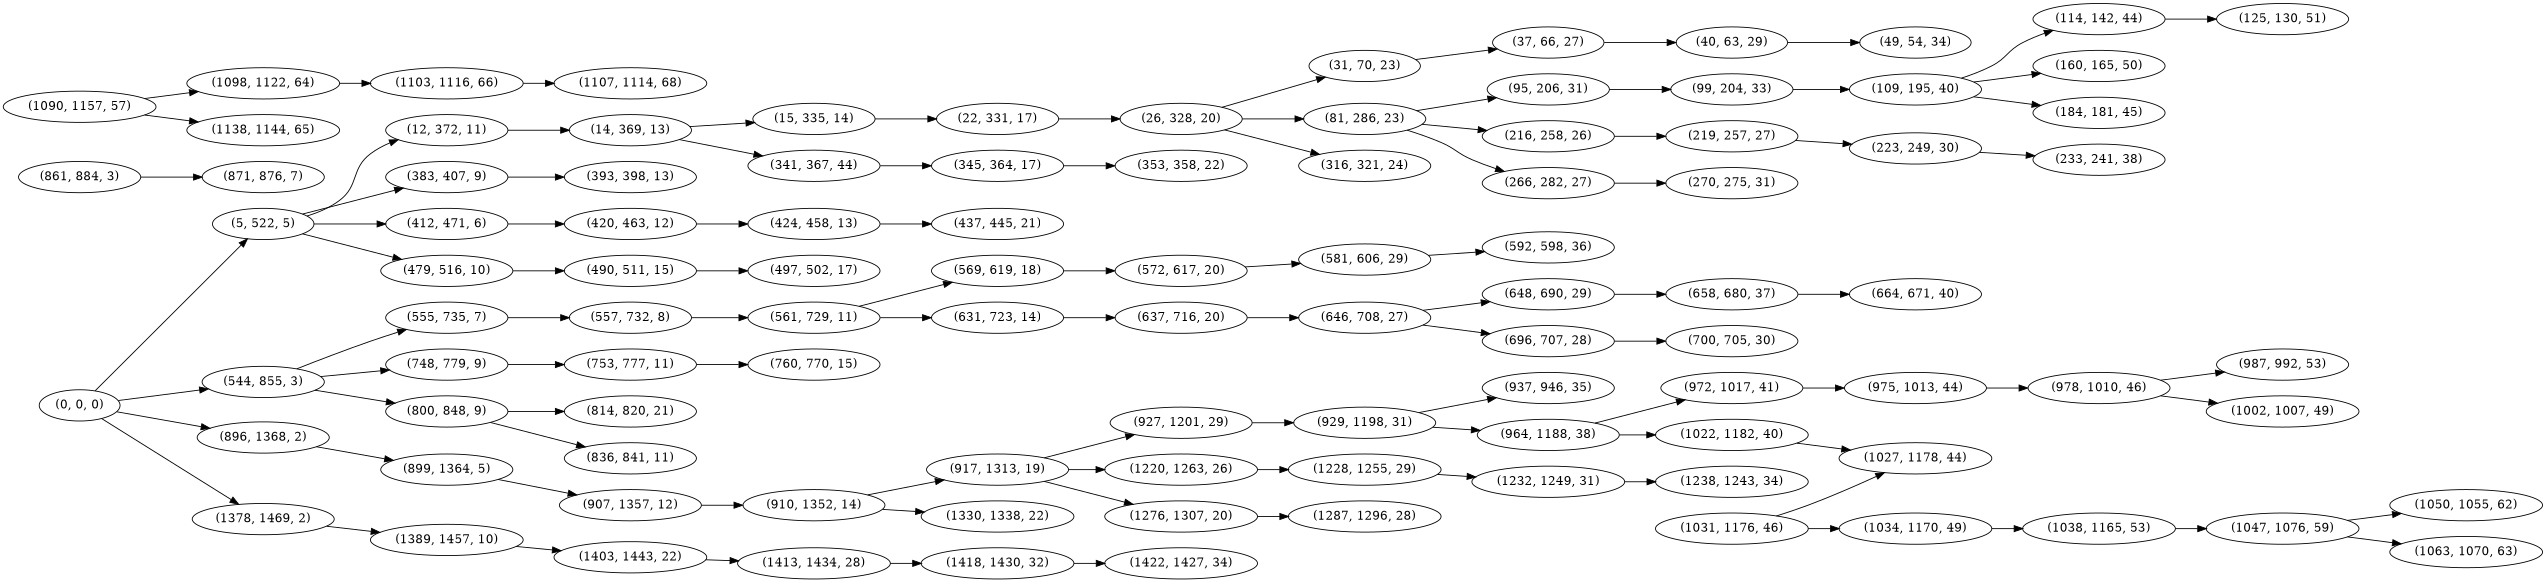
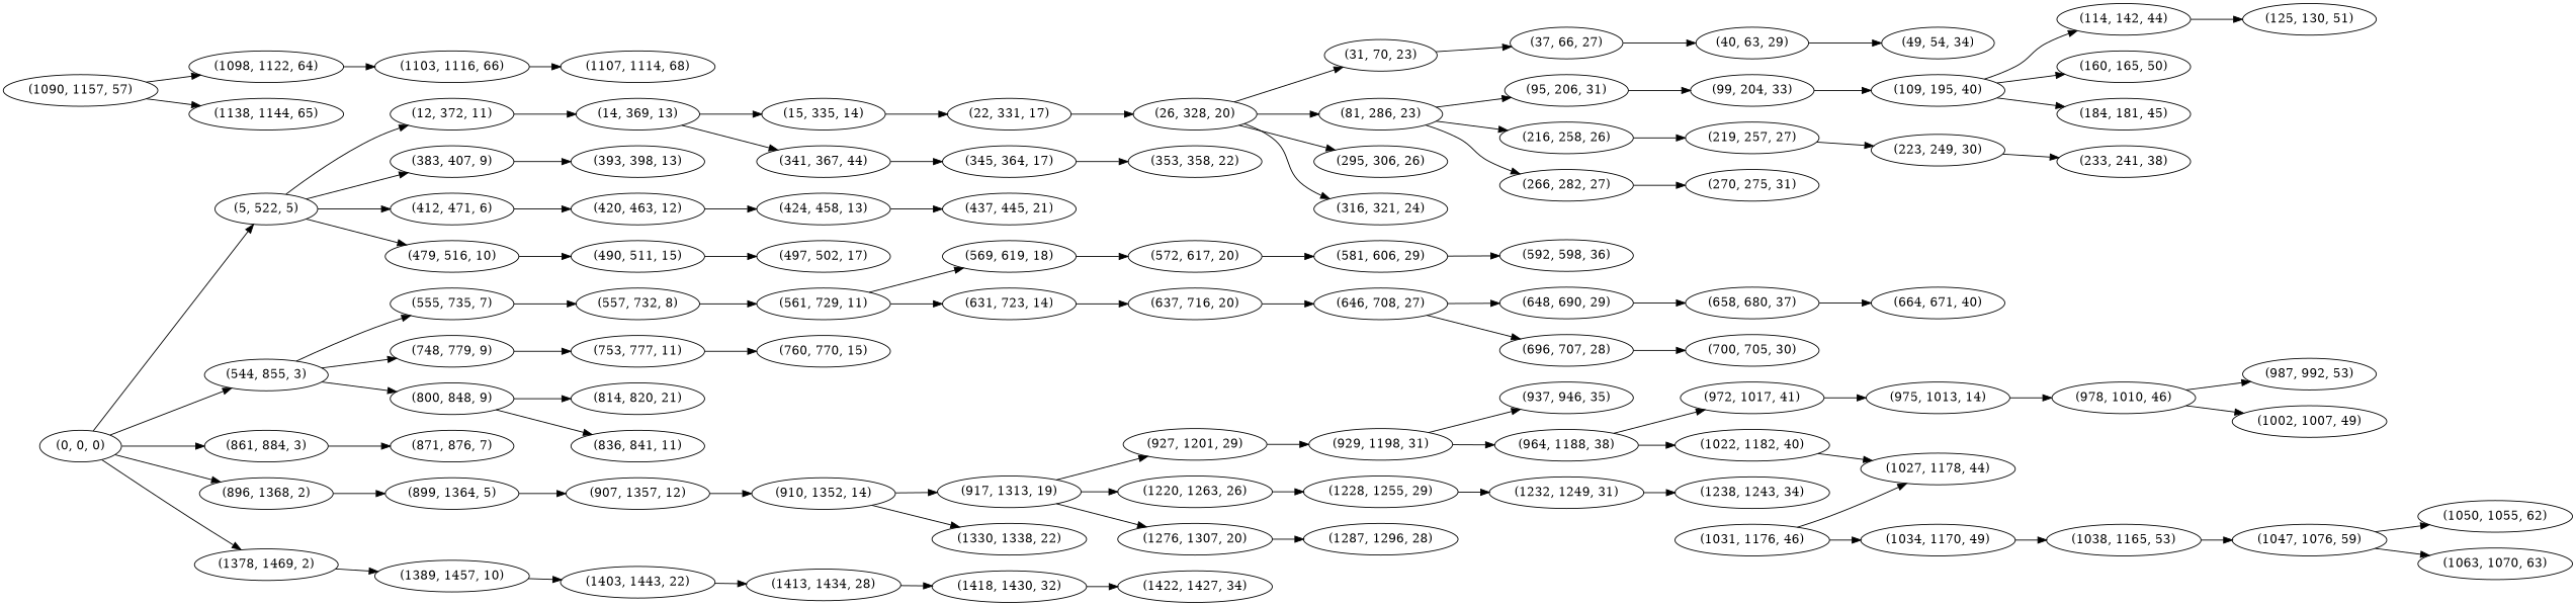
  digraph {
    rankdir=LR
    "(0, 0, 0)"
    "(5, 522, 5)"
    "(544, 855, 3)"
    "(861, 884, 3)"
    "(896, 1368, 2)"
    "(1378, 1469, 2)"
    "(12, 372, 11)"
    "(383, 407, 9)"
    "(412, 471, 6)"
    "(479, 516, 10)"
    "(555, 735, 7)"
    "(748, 779, 9)"
    "(800, 848, 9)"
    "(871, 876, 7)"
    "(899, 1364, 5)"
    "(1389, 1457, 10)"
    "(14, 369, 13)"
    "(393, 398, 13)"
    "(420, 463, 12)"
    "(490, 511, 15)"
    "(15, 335, 14)"
    n22 [label="(341, 367, 44)"]
    "(22, 331, 17)"
    "(345, 364, 17)"
    "(26, 328, 20)"
    "(31, 70, 23)"
    "(81, 286, 23)"
+   "(295, 306, 26)"
    "(316, 321, 24)"
    "(37, 66, 27)"
    "(95, 206, 31)"
    "(216, 258, 26)"
    "(266, 282, 27)"
    "(40, 63, 29)"
    "(49, 54, 34)"
    "(99, 204, 33)"
    "(219, 257, 27)"
    "(270, 275, 31)"
    "(109, 195, 40)"
    "(114, 142, 44)"
    "(160, 165, 50)"
    n42 [label="(184, 181, 45)"]
    "(125, 130, 51)"
    "(223, 249, 30)"
    "(233, 241, 38)"
    "(353, 358, 22)"
    "(424, 458, 13)"
    "(437, 445, 21)"
    "(497, 502, 17)"
    "(557, 732, 8)"
    "(753, 777, 11)"
    "(814, 820, 21)"
    "(836, 841, 11)"
    "(561, 729, 11)"
    "(569, 619, 18)"
    "(631, 723, 14)"
    "(572, 617, 20)"
    "(637, 716, 20)"
    "(581, 606, 29)"
    "(592, 598, 36)"
    "(646, 708, 27)"
    "(648, 690, 29)"
    "(696, 707, 28)"
    "(658, 680, 37)"
    "(700, 705, 30)"
    "(664, 671, 40)"
    "(760, 770, 15)"
    "(907, 1357, 12)"
    "(910, 1352, 14)"
    "(917, 1313, 19)"
    "(1330, 1338, 22)"
    "(927, 1201, 29)"
    "(1220, 1263, 26)"
    "(1276, 1307, 20)"
    "(929, 1198, 31)"
    "(1228, 1255, 29)"
    "(1287, 1296, 28)"
    "(937, 946, 35)"
    "(964, 1188, 38)"
    "(972, 1017, 41)"
    "(1022, 1182, 40)"
-   "(975, 1013, 44)"
+   "(975, 1013, 44)" [label="(975, 1013, 14)"]
    "(1027, 1178, 44)"
    "(978, 1010, 46)"
    "(987, 992, 53)"
    "(1002, 1007, 49)"
    "(1031, 1176, 46)"
    "(1034, 1170, 49)"
    "(1038, 1165, 53)"
    "(1047, 1076, 59)"
    "(1050, 1055, 62)"
    "(1063, 1070, 63)"
    "(1090, 1157, 57)"
    "(1098, 1122, 64)"
    "(1138, 1144, 65)"
    "(1103, 1116, 66)"
    "(1107, 1114, 68)"
    "(1232, 1249, 31)"
    "(1238, 1243, 34)"
    "(1403, 1443, 22)"
    "(1413, 1434, 28)"
    "(1418, 1430, 32)"
    "(1422, 1427, 34)"
    "(0, 0, 0)" -> "(5, 522, 5)"
    "(0, 0, 0)" -> "(544, 855, 3)"
+   "(0, 0, 0)" -> "(861, 884, 3)"
    "(0, 0, 0)" -> "(896, 1368, 2)"
    "(0, 0, 0)" -> "(1378, 1469, 2)"
    "(5, 522, 5)" -> "(12, 372, 11)"
    "(5, 522, 5)" -> "(383, 407, 9)"
    "(5, 522, 5)" -> "(412, 471, 6)"
    "(5, 522, 5)" -> "(479, 516, 10)"
    "(544, 855, 3)" -> "(555, 735, 7)"
    "(544, 855, 3)" -> "(748, 779, 9)"
    "(544, 855, 3)" -> "(800, 848, 9)"
    "(861, 884, 3)" -> "(871, 876, 7)"
    "(896, 1368, 2)" -> "(899, 1364, 5)"
    "(1378, 1469, 2)" -> "(1389, 1457, 10)"
    "(12, 372, 11)" -> "(14, 369, 13)"
    "(383, 407, 9)" -> "(393, 398, 13)"
    "(412, 471, 6)" -> "(420, 463, 12)"
    "(479, 516, 10)" -> "(490, 511, 15)"
    "(555, 735, 7)" -> "(557, 732, 8)"
    "(748, 779, 9)" -> "(753, 777, 11)"
    "(800, 848, 9)" -> "(814, 820, 21)"
    "(800, 848, 9)" -> "(836, 841, 11)"
    "(899, 1364, 5)" -> "(907, 1357, 12)"
    "(1389, 1457, 10)" -> "(1403, 1443, 22)"
    "(14, 369, 13)" -> "(15, 335, 14)"
    "(14, 369, 13)" -> n22
    "(420, 463, 12)" -> "(424, 458, 13)"
    "(490, 511, 15)" -> "(497, 502, 17)"
    "(15, 335, 14)" -> "(22, 331, 17)"
    n22 -> "(345, 364, 17)"
    "(22, 331, 17)" -> "(26, 328, 20)"
    "(345, 364, 17)" -> "(353, 358, 22)"
    "(26, 328, 20)" -> "(31, 70, 23)"
    "(26, 328, 20)" -> "(81, 286, 23)"
+   "(26, 328, 20)" -> "(295, 306, 26)"
    "(26, 328, 20)" -> "(316, 321, 24)"
    "(31, 70, 23)" -> "(37, 66, 27)"
    "(81, 286, 23)" -> "(95, 206, 31)"
    "(81, 286, 23)" -> "(216, 258, 26)"
    "(81, 286, 23)" -> "(266, 282, 27)"
    "(37, 66, 27)" -> "(40, 63, 29)"
    "(95, 206, 31)" -> "(99, 204, 33)"
    "(216, 258, 26)" -> "(219, 257, 27)"
    "(266, 282, 27)" -> "(270, 275, 31)"
    "(40, 63, 29)" -> "(49, 54, 34)"
    "(99, 204, 33)" -> "(109, 195, 40)"
    "(219, 257, 27)" -> "(223, 249, 30)"
    "(109, 195, 40)" -> "(114, 142, 44)"
    "(109, 195, 40)" -> "(160, 165, 50)"
    "(109, 195, 40)" -> n42
    "(114, 142, 44)" -> "(125, 130, 51)"
    "(223, 249, 30)" -> "(233, 241, 38)"
    "(424, 458, 13)" -> "(437, 445, 21)"
    "(557, 732, 8)" -> "(561, 729, 11)"
    "(753, 777, 11)" -> "(760, 770, 15)"
    "(561, 729, 11)" -> "(569, 619, 18)"
    "(561, 729, 11)" -> "(631, 723, 14)"
    "(569, 619, 18)" -> "(572, 617, 20)"
    "(631, 723, 14)" -> "(637, 716, 20)"
    "(572, 617, 20)" -> "(581, 606, 29)"
    "(637, 716, 20)" -> "(646, 708, 27)"
    "(581, 606, 29)" -> "(592, 598, 36)"
    "(646, 708, 27)" -> "(648, 690, 29)"
    "(646, 708, 27)" -> "(696, 707, 28)"
    "(648, 690, 29)" -> "(658, 680, 37)"
    "(696, 707, 28)" -> "(700, 705, 30)"
    "(658, 680, 37)" -> "(664, 671, 40)"
    "(907, 1357, 12)" -> "(910, 1352, 14)"
    "(910, 1352, 14)" -> "(917, 1313, 19)"
    "(910, 1352, 14)" -> "(1330, 1338, 22)"
    "(917, 1313, 19)" -> "(927, 1201, 29)"
    "(917, 1313, 19)" -> "(1220, 1263, 26)"
    "(917, 1313, 19)" -> "(1276, 1307, 20)"
    "(927, 1201, 29)" -> "(929, 1198, 31)"
    "(1220, 1263, 26)" -> "(1228, 1255, 29)"
    "(1276, 1307, 20)" -> "(1287, 1296, 28)"
    "(929, 1198, 31)" -> "(937, 946, 35)"
    "(929, 1198, 31)" -> "(964, 1188, 38)"
    "(1228, 1255, 29)" -> "(1232, 1249, 31)"
    "(964, 1188, 38)" -> "(972, 1017, 41)"
    "(964, 1188, 38)" -> "(1022, 1182, 40)"
    "(972, 1017, 41)" -> "(975, 1013, 44)"
    "(1022, 1182, 40)" -> "(1027, 1178, 44)"
    "(975, 1013, 44)" -> "(978, 1010, 46)"
    "(978, 1010, 46)" -> "(987, 992, 53)"
    "(978, 1010, 46)" -> "(1002, 1007, 49)"
    "(1031, 1176, 46)" -> "(1027, 1178, 44)"
    "(1031, 1176, 46)" -> "(1034, 1170, 49)"
    "(1034, 1170, 49)" -> "(1038, 1165, 53)"
    "(1038, 1165, 53)" -> "(1047, 1076, 59)"
    "(1047, 1076, 59)" -> "(1050, 1055, 62)"
    "(1047, 1076, 59)" -> "(1063, 1070, 63)"
    "(1090, 1157, 57)" -> "(1098, 1122, 64)"
    "(1090, 1157, 57)" -> "(1138, 1144, 65)"
    "(1098, 1122, 64)" -> "(1103, 1116, 66)"
    "(1103, 1116, 66)" -> "(1107, 1114, 68)"
    "(1232, 1249, 31)" -> "(1238, 1243, 34)"
    "(1403, 1443, 22)" -> "(1413, 1434, 28)"
    "(1413, 1434, 28)" -> "(1418, 1430, 32)"
    "(1418, 1430, 32)" -> "(1422, 1427, 34)"
  }
